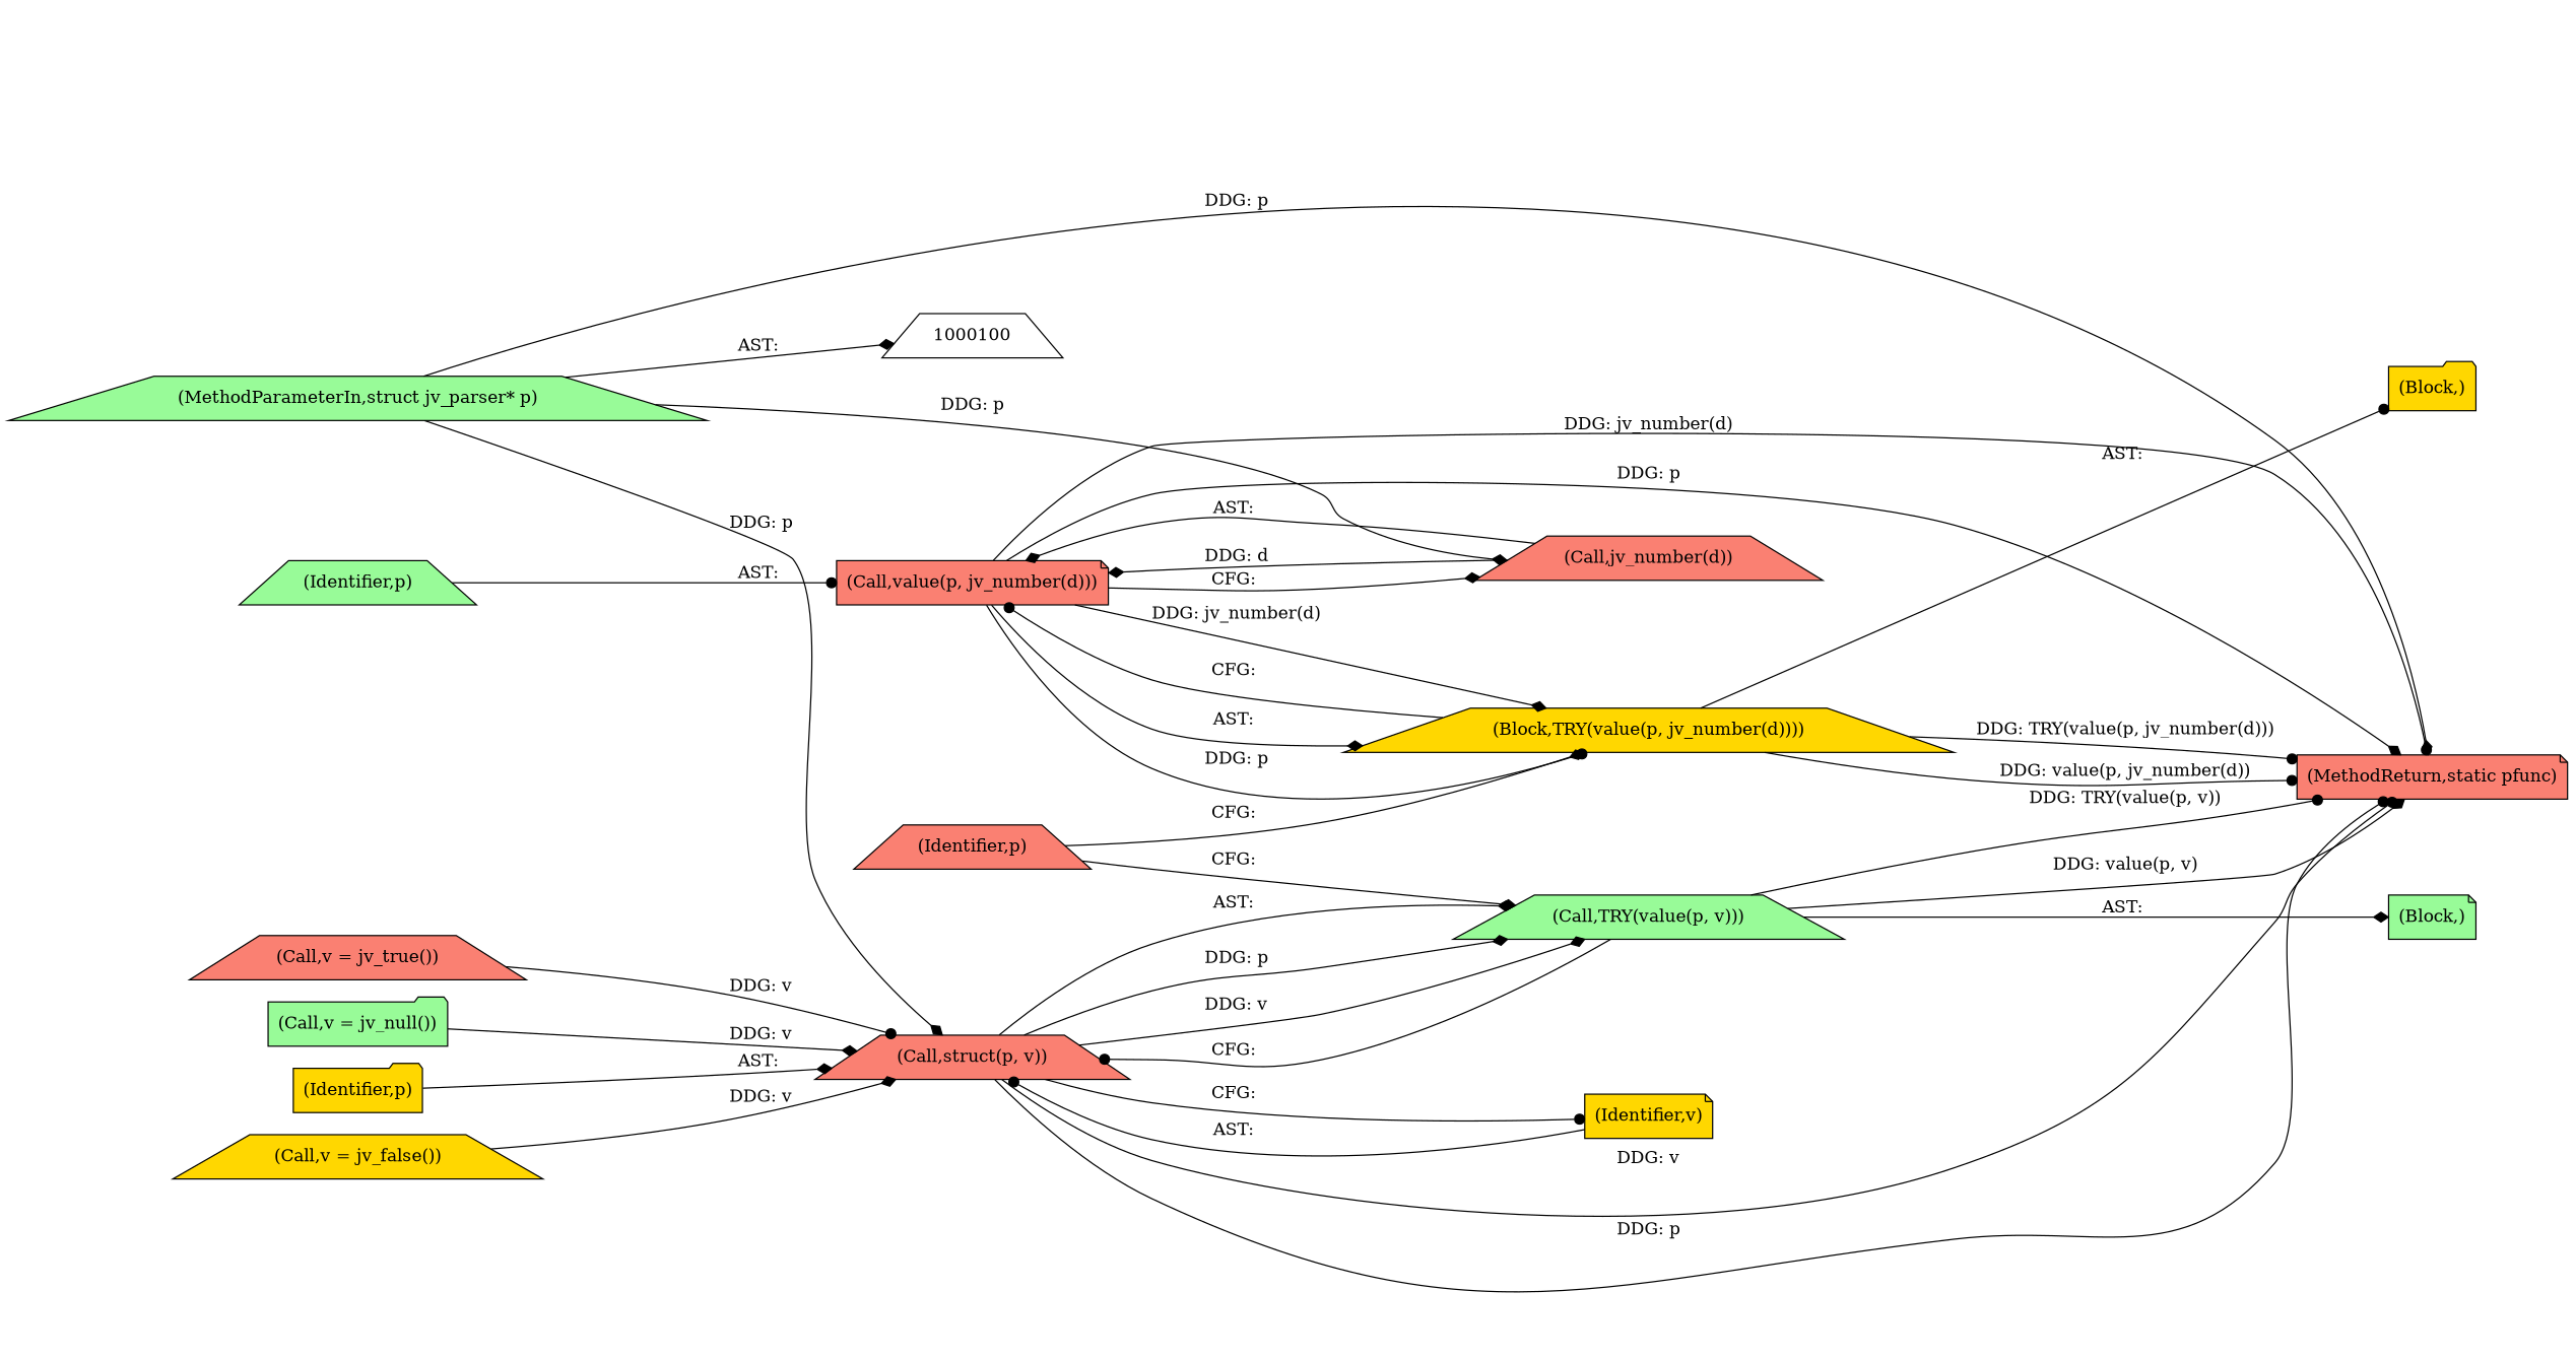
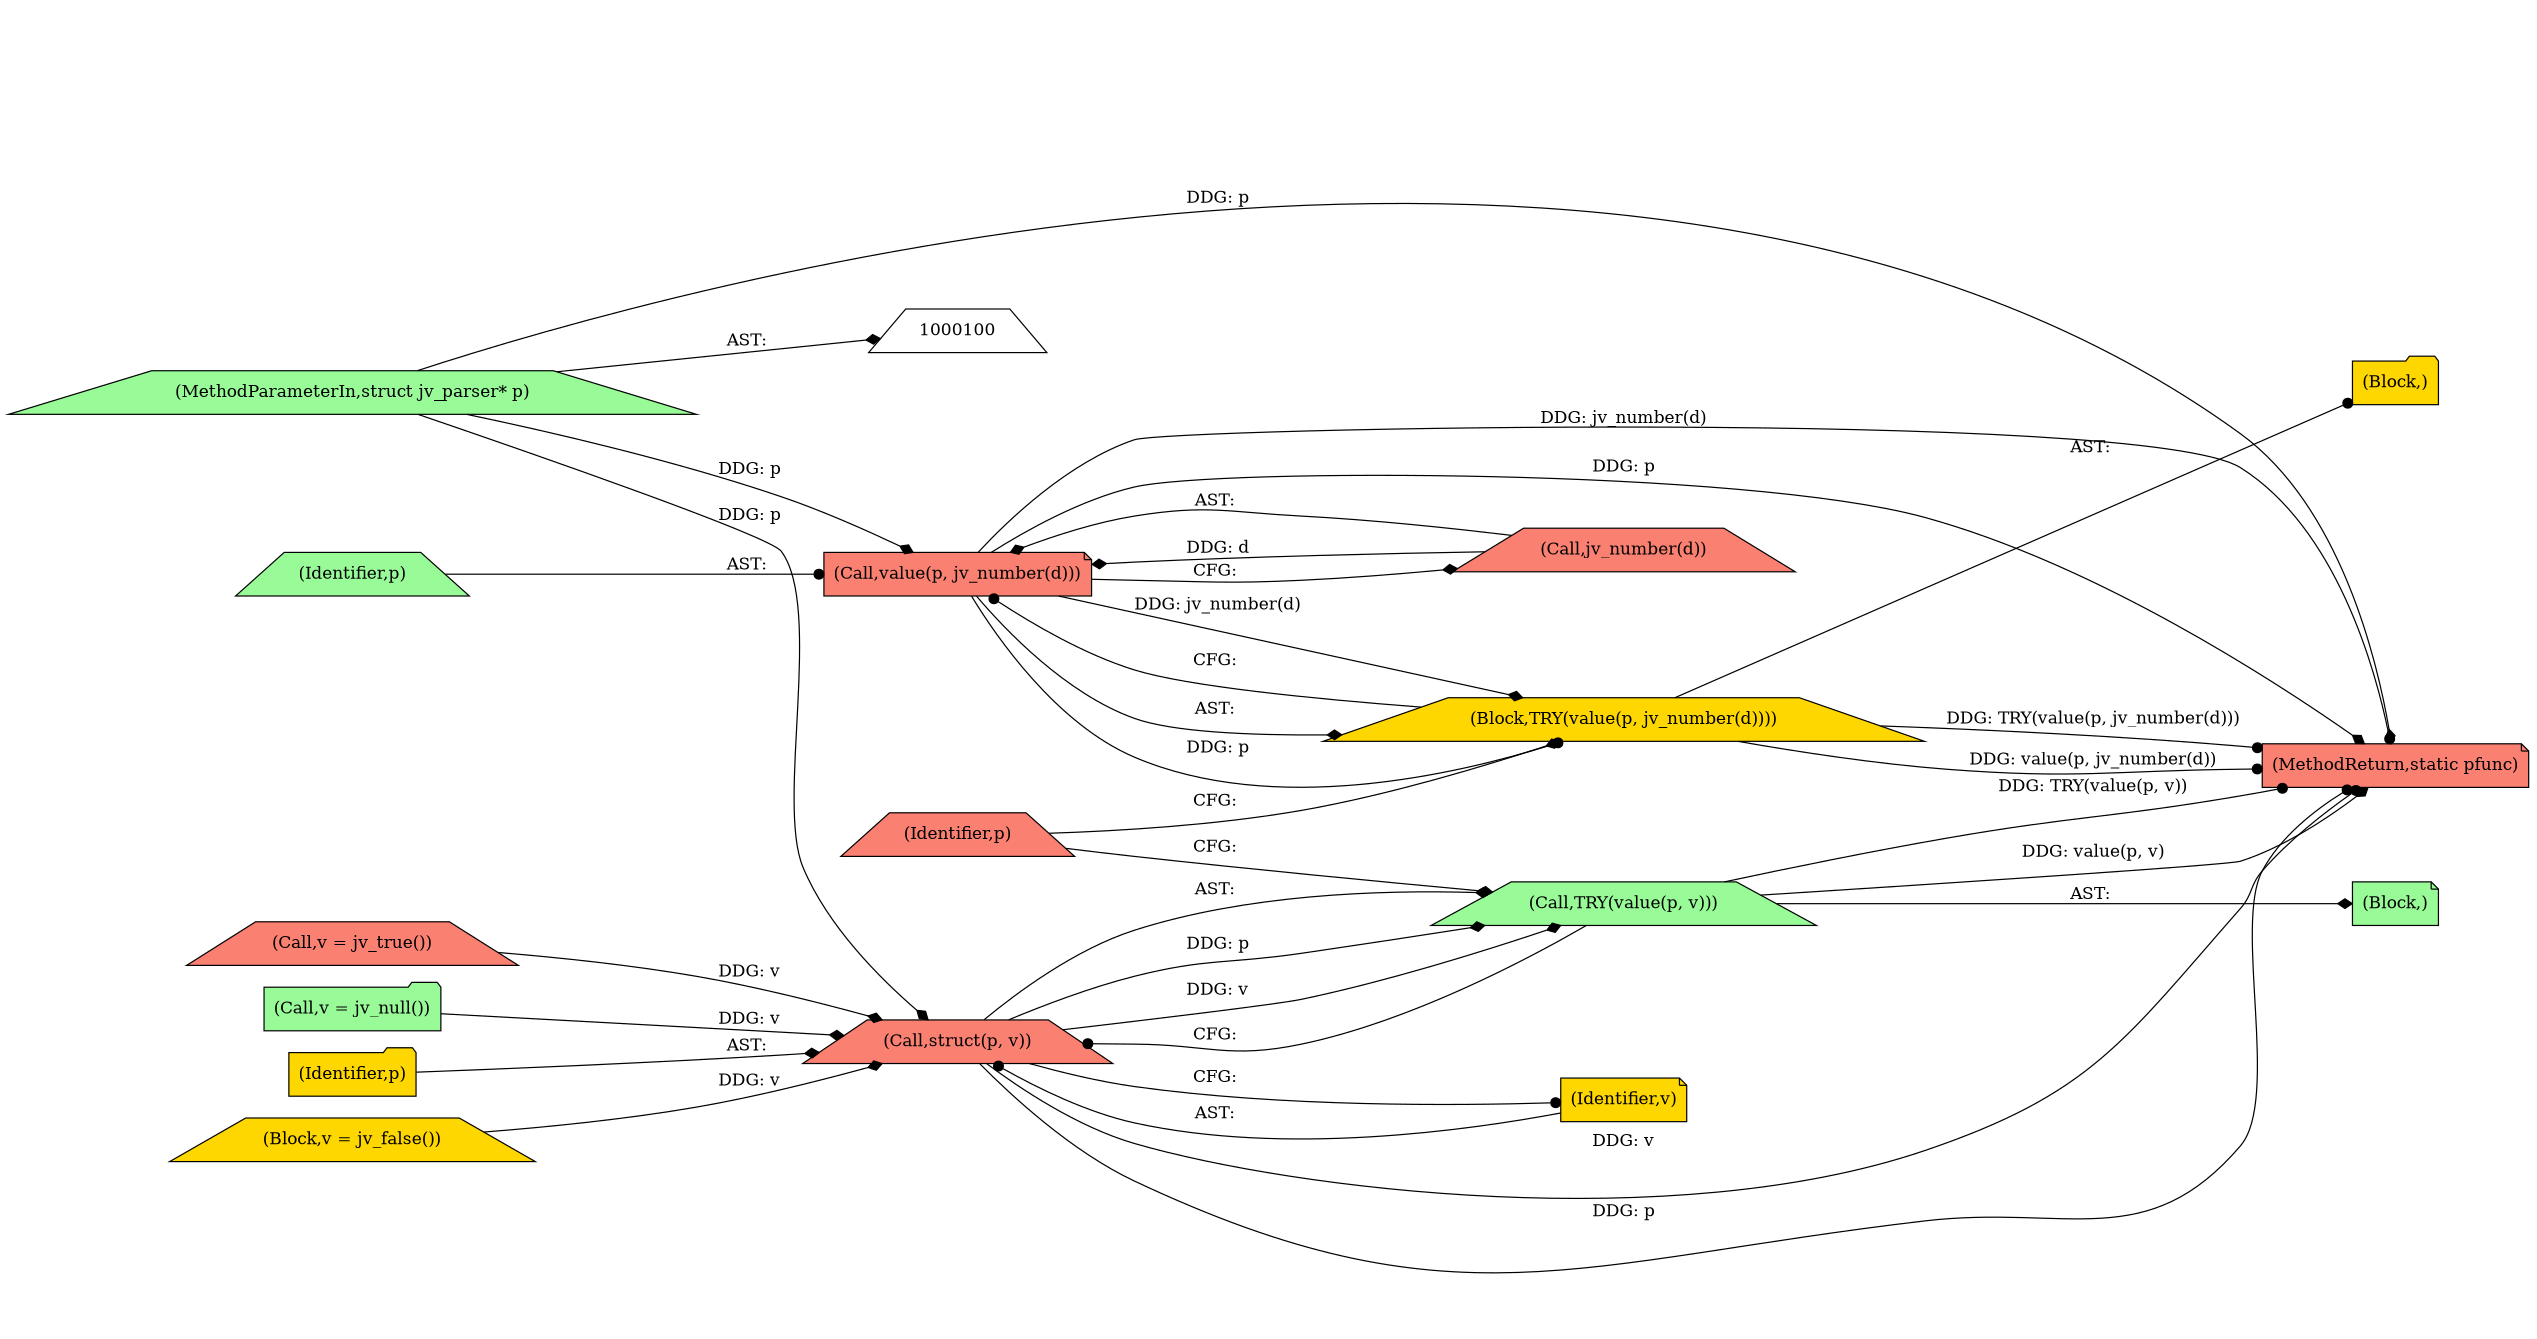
  digraph {
    rankdir=LR
    node [fillcolor=salmon shape=trapezium style=filled]
    edge [arrowhead=diamond]
    n1 [fillcolor=palegreen label="(MethodParameterIn,struct jv_parser* p)"]
    n2 [label="(Call,struct(p, v))"]
    n3 [label="(Call,value(p, jv_number(d)))" shape=note]
    n4 [label="(MethodReturn,static pfunc)" shape=note]
    1000100 [fillcolor=white]
    n6 [fillcolor=palegreen label="(Call,TRY(value(p, v)))"]
    n7 [fillcolor=gold label="(Identifier,v)" shape=note]
    n8 [fillcolor=gold label="(Block,TRY(value(p, jv_number(d))))"]
    n9 [label="(Call,jv_number(d))"]
    n10 [fillcolor=palegreen label="(Block,)" shape=note]
    n11 [fillcolor=gold label="(Block,)" shape=folder]
    n12 [label="(Identifier,p)"]
    n13 [fillcolor=palegreen label="(Call,v = jv_null())" shape=folder]
    n14 [fillcolor=palegreen label="(Identifier,p)"]
    n15 [fillcolor=gold label="(Identifier,p)" shape=folder]
-   n16 [fillcolor=gold label="(Call,v = jv_false())"]
+   n16 [fillcolor=gold label="(Block,v = jv_false())"]
    n17 [label="(Call,v = jv_true())"]
    n1 -> n2 [label="DDG: p"]
-   n1 -> n9 [label="DDG: p"]
+   n1 -> n3 [label="DDG: p"]
    n1 -> n4 [label="DDG: p"]
    n1 -> 1000100 [label="AST: "]
    n2 -> n4 [arrowhead=dot label="DDG: v"]
    n2 -> n4 [arrowhead=dot label="DDG: p"]
    n2 -> n6 [label="AST: "]
    n2 -> n6 [label="DDG: p"]
    n2 -> n6 [label="DDG: v"]
    n2 -> n7 [arrowhead=dot label="CFG: "]
    n3 -> n4 [arrowhead=dot label="DDG: jv_number(d)"]
    n3 -> n4 [label="DDG: p"]
    n3 -> n8 [label="AST: "]
    n3 -> n8 [arrowhead=dot label="DDG: p"]
    n3 -> n8 [label="DDG: jv_number(d)"]
    n3 -> n9 [label="CFG: "]
    n6 -> n2 [arrowhead=dot label="CFG: "]
    n6 -> n4 [arrowhead=dot label="DDG: TRY(value(p, v))"]
    n6 -> n4 [label="DDG: value(p, v)"]
    n6 -> n10 [label="AST: "]
    n7 -> n2 [arrowhead=dot label="AST: "]
    n8 -> n3 [arrowhead=dot label="CFG: "]
    n8 -> n4 [arrowhead=dot label="DDG: TRY(value(p, jv_number(d)))"]
    n8 -> n4 [arrowhead=dot label="DDG: value(p, jv_number(d))"]
    n8 -> n11 [arrowhead=dot label="AST: "]
    n9 -> n3 [label="AST: "]
    n9 -> n3 [label="DDG: d"]
    n12 -> n6 [label="CFG: "]
    n12 -> n8 [label="CFG: "]
    n13 -> n2 [label="DDG: v"]
    n14 -> n3 [arrowhead=dot label="AST: "]
    n15 -> n2 [label="AST: "]
    n16 -> n2 [label="DDG: v"]
-   n17 -> n2 [arrowhead=dot label="DDG: v"]
+   n17 -> n2 [label="DDG: v"]
  }
